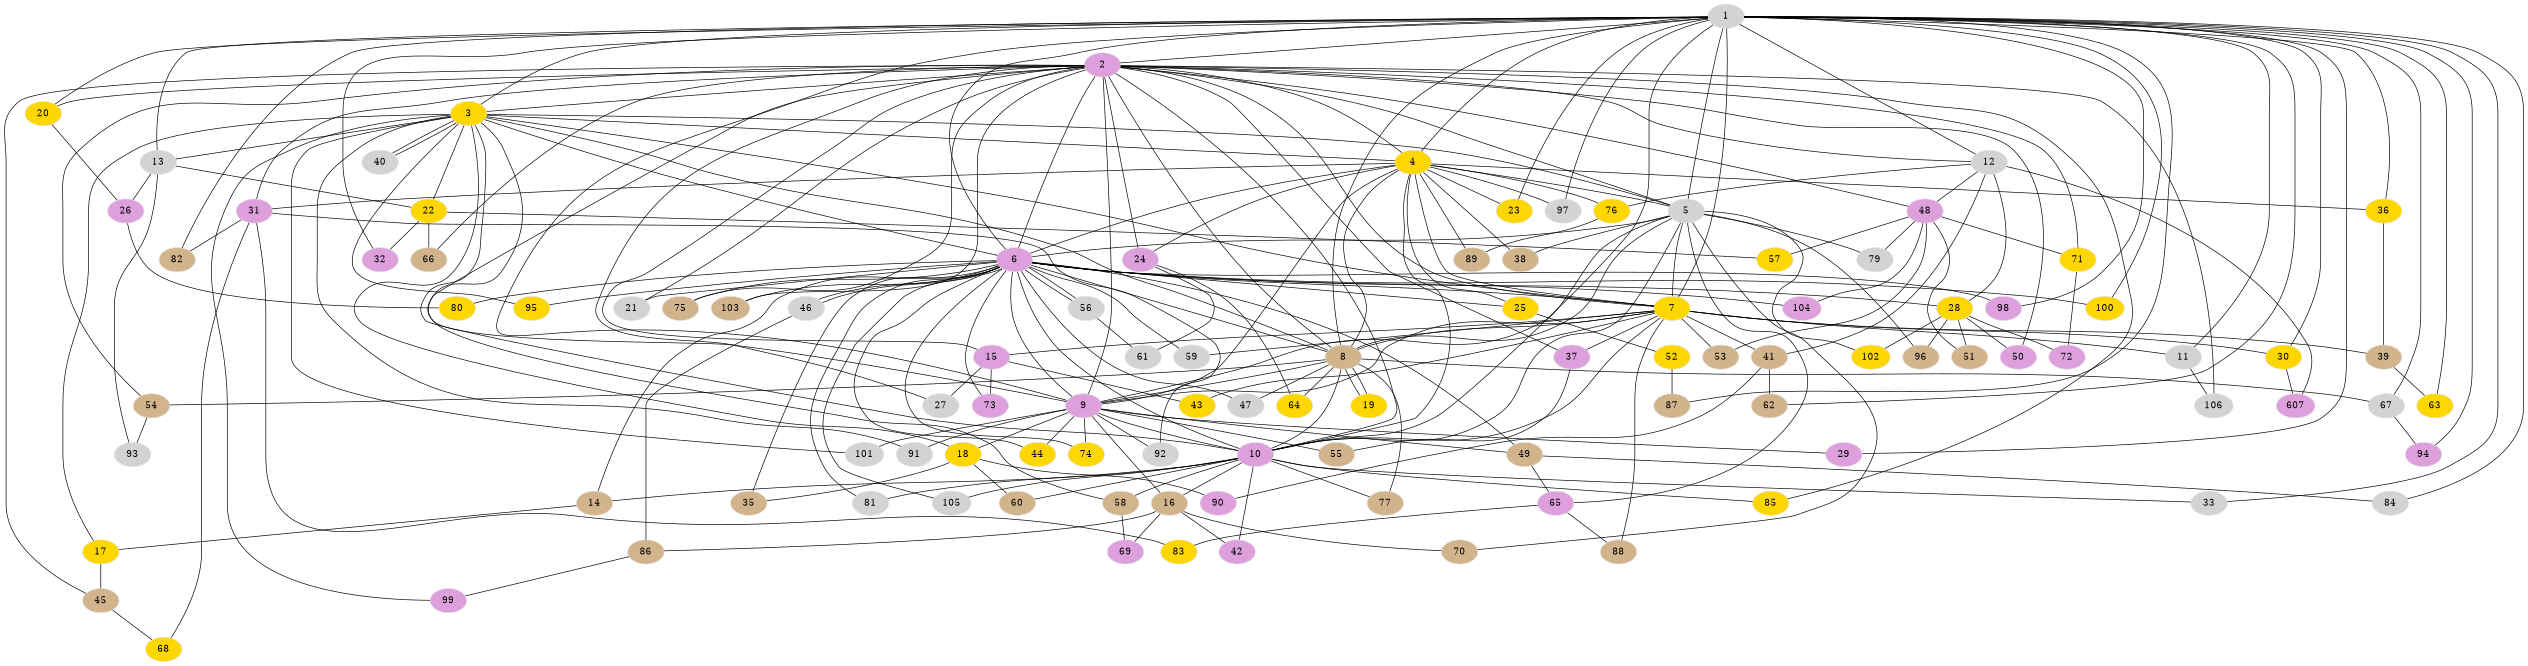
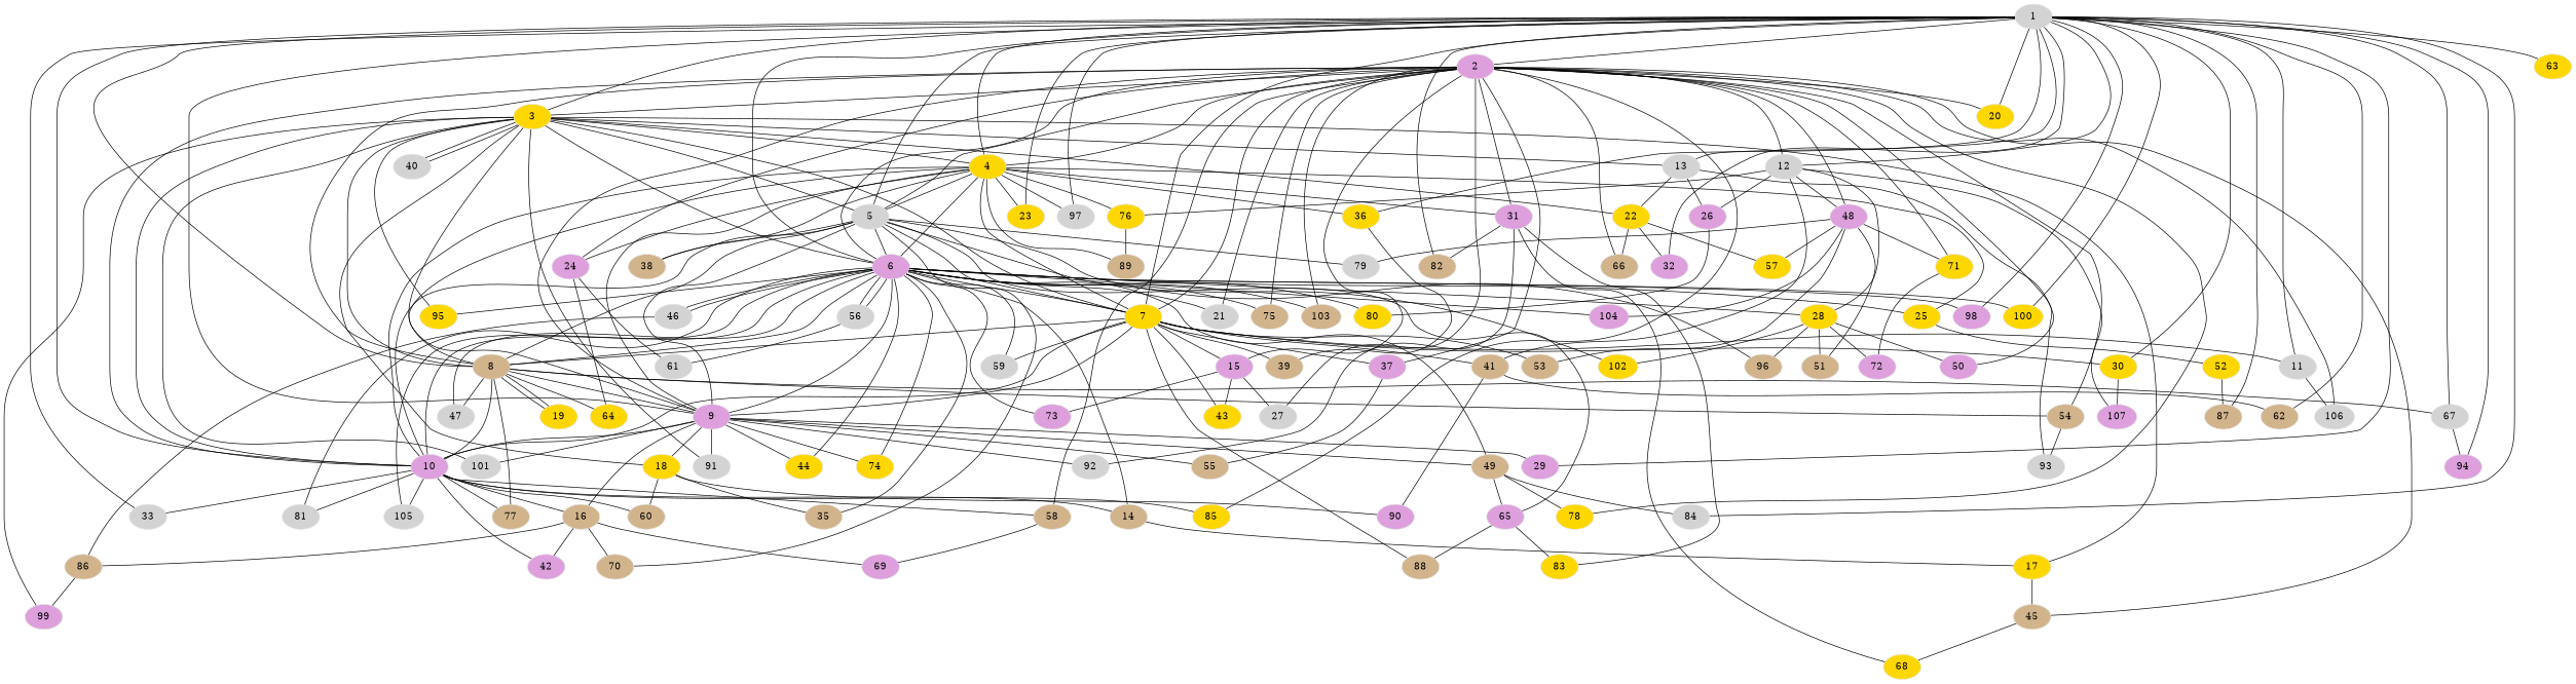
  graph {
    node [color=gray90 fillcolor=gold style=filled]
    1 [fillcolor=lightgrey]
    2 [fillcolor=plum]
    3
    4
    5 [fillcolor=lightgrey]
    6 [fillcolor=plum]
    7
    8 [fillcolor=tan]
    9 [fillcolor=plum]
    10 [fillcolor=plum]
    11 [fillcolor=lightgrey]
    12 [fillcolor=lightgrey]
    13 [fillcolor=lightgrey]
    20
    23
    29 [fillcolor=plum]
    30
    32 [fillcolor=plum]
    33 [fillcolor=lightgrey]
    36
    62 [fillcolor=tan]
    63
    67 [fillcolor=lightgrey]
    82 [fillcolor=tan]
    84 [fillcolor=lightgrey]
    87 [fillcolor=tan]
    94 [fillcolor=plum]
    97 [fillcolor=lightgrey]
    98 [fillcolor=plum]
    100
    15 [fillcolor=plum]
    21 [fillcolor=lightgrey]
    24 [fillcolor=plum]
    27 [fillcolor=lightgrey]
    31 [fillcolor=plum]
    37 [fillcolor=plum]
    45 [fillcolor=tan]
    48 [fillcolor=plum]
    50 [fillcolor=plum]
    54 [fillcolor=tan]
    58 [fillcolor=tan]
    66 [fillcolor=tan]
    71
    75 [fillcolor=tan]
+   78
    85
    103 [fillcolor=tan]
    106 [fillcolor=lightgrey]
    17
    18
    22
    40 [fillcolor=lightgrey]
    91 [fillcolor=lightgrey]
    95
    99 [fillcolor=plum]
    101 [fillcolor=lightgrey]
    25
    38 [fillcolor=tan]
    76
    89 [fillcolor=tan]
    65 [fillcolor=plum]
    70 [fillcolor=tan]
    79 [fillcolor=lightgrey]
    96 [fillcolor=tan]
    102
    14 [fillcolor=tan]
    28
    35 [fillcolor=tan]
    44
    46 [fillcolor=lightgrey]
    47 [fillcolor=lightgrey]
    49 [fillcolor=tan]
    56 [fillcolor=lightgrey]
    59 [fillcolor=lightgrey]
    73 [fillcolor=plum]
    74
    80
    81 [fillcolor=lightgrey]
    104 [fillcolor=plum]
    105 [fillcolor=lightgrey]
    39 [fillcolor=tan]
    41 [fillcolor=tan]
    43
    53 [fillcolor=tan]
    88 [fillcolor=tan]
    19
    64
    77 [fillcolor=tan]
    16 [fillcolor=tan]
    55 [fillcolor=tan]
    92 [fillcolor=lightgrey]
    42 [fillcolor=plum]
    60 [fillcolor=tan]
    26 [fillcolor=plum]
-   107 [fillcolor=plum label=607]
+   107 [fillcolor=plum]
    93 [fillcolor=lightgrey]
    61 [fillcolor=lightgrey]
    68
    83
    57
    51 [fillcolor=tan]
    69 [fillcolor=plum]
    72 [fillcolor=plum]
    90 [fillcolor=plum]
    52
    86 [fillcolor=tan]
    1 -- 2
    1 -- 3
    1 -- 4
    1 -- 5
    1 -- 6
    1 -- 7
    1 -- 8
    1 -- 9
    1 -- 10
    1 -- 11
    1 -- 12
    1 -- 13
    1 -- 20
    1 -- 23
    1 -- 29
    1 -- 30
    1 -- 32
    1 -- 33
    1 -- 36
    1 -- 62
    1 -- 63
    1 -- 67
    1 -- 82
    1 -- 84
    1 -- 87
    1 -- 94
    1 -- 97
    1 -- 98
    1 -- 100
    2 -- 3
    2 -- 4
    2 -- 5
    2 -- 6
    2 -- 7
    2 -- 8
    2 -- 9
    2 -- 10
    2 -- 12
    2 -- 20
    2 -- 15
    2 -- 21
    2 -- 24
    2 -- 27
    2 -- 31
    2 -- 37
    2 -- 45
    2 -- 48
    2 -- 50
    2 -- 54
    2 -- 58
    2 -- 66
    2 -- 71
    2 -- 75
+   2 -- 78
    2 -- 85
    2 -- 103
    2 -- 106
    3 -- 4
    3 -- 5
    3 -- 6
    3 -- 7
    3 -- 8
    3 -- 9
    3 -- 10
    3 -- 13
    3 -- 17
    3 -- 18
    3 -- 22
    3 -- 40
    3 -- 40
    3 -- 91
    3 -- 95
    3 -- 99
    3 -- 101
    4 -- 5
    4 -- 6
    4 -- 7
    4 -- 8
    4 -- 9
    4 -- 10
    4 -- 23
    4 -- 36
    4 -- 97
    4 -- 24
    4 -- 31
    4 -- 25
    4 -- 38
    4 -- 76
    4 -- 89
    5 -- 6
    5 -- 7
    5 -- 8
    5 -- 9
    5 -- 10
    5 -- 38
    5 -- 65
    5 -- 70
    5 -- 79
    5 -- 96
    5 -- 102
    6 -- 7
    6 -- 8
    6 -- 9
    6 -- 10
    6 -- 98
    6 -- 100
    6 -- 21
    6 -- 75
    6 -- 103
    6 -- 95
    6 -- 25
    6 -- 14
    6 -- 28
    6 -- 35
    6 -- 44
    6 -- 46
    6 -- 46
    6 -- 47
    6 -- 49
    6 -- 56
    6 -- 56
    6 -- 59
    6 -- 73
    6 -- 74
    6 -- 80
    6 -- 81
    6 -- 104
    6 -- 105
    7 -- 8
    7 -- 9
    7 -- 10
    7 -- 11
    7 -- 30
    7 -- 15
    7 -- 37
    7 -- 59
    7 -- 39
    7 -- 41
    7 -- 43
    7 -- 53
    7 -- 88
    8 -- 9
    8 -- 10
    8 -- 67
    8 -- 54
    8 -- 47
    8 -- 19
    8 -- 19
    8 -- 64
    8 -- 77
    9 -- 10
    9 -- 29
    9 -- 18
    9 -- 91
    9 -- 101
    9 -- 44
    9 -- 49
    9 -- 74
    9 -- 16
    9 -- 55
    9 -- 92
    10 -- 33
    10 -- 58
    10 -- 85
    10 -- 14
    10 -- 81
    10 -- 105
    10 -- 77
    10 -- 16
    10 -- 42
    10 -- 60
    11 -- 106
    12 -- 48
    12 -- 76
    12 -- 28
    12 -- 41
-   20 -- 26
+   12 -- 26
    12 -- 107
    13 -- 22
    13 -- 26
    13 -- 93
    30 -- 107
    36 -- 39
    67 -- 94
    15 -- 27
    15 -- 73
    15 -- 43
    24 -- 64
    24 -- 61
    31 -- 82
    31 -- 92
    31 -- 68
    31 -- 83
    37 -- 55
    45 -- 68
    48 -- 71
    48 -- 79
    48 -- 104
    48 -- 53
    48 -- 57
    48 -- 51
    54 -- 93
    58 -- 69
    71 -- 72
    17 -- 45
    18 -- 35
    18 -- 60
    18 -- 90
    22 -- 32
    22 -- 66
    22 -- 57
    25 -- 52
    76 -- 89
    65 -- 88
    65 -- 83
    14 -- 17
    28 -- 50
    28 -- 96
    28 -- 102
    28 -- 51
    28 -- 72
    46 -- 86
    49 -- 84
+   49 -- 78
    49 -- 65
    56 -- 61
-   39 -- 63
    41 -- 62
    41 -- 90
    16 -- 70
    16 -- 42
    16 -- 69
    16 -- 86
    26 -- 80
    52 -- 87
    86 -- 99
  }
